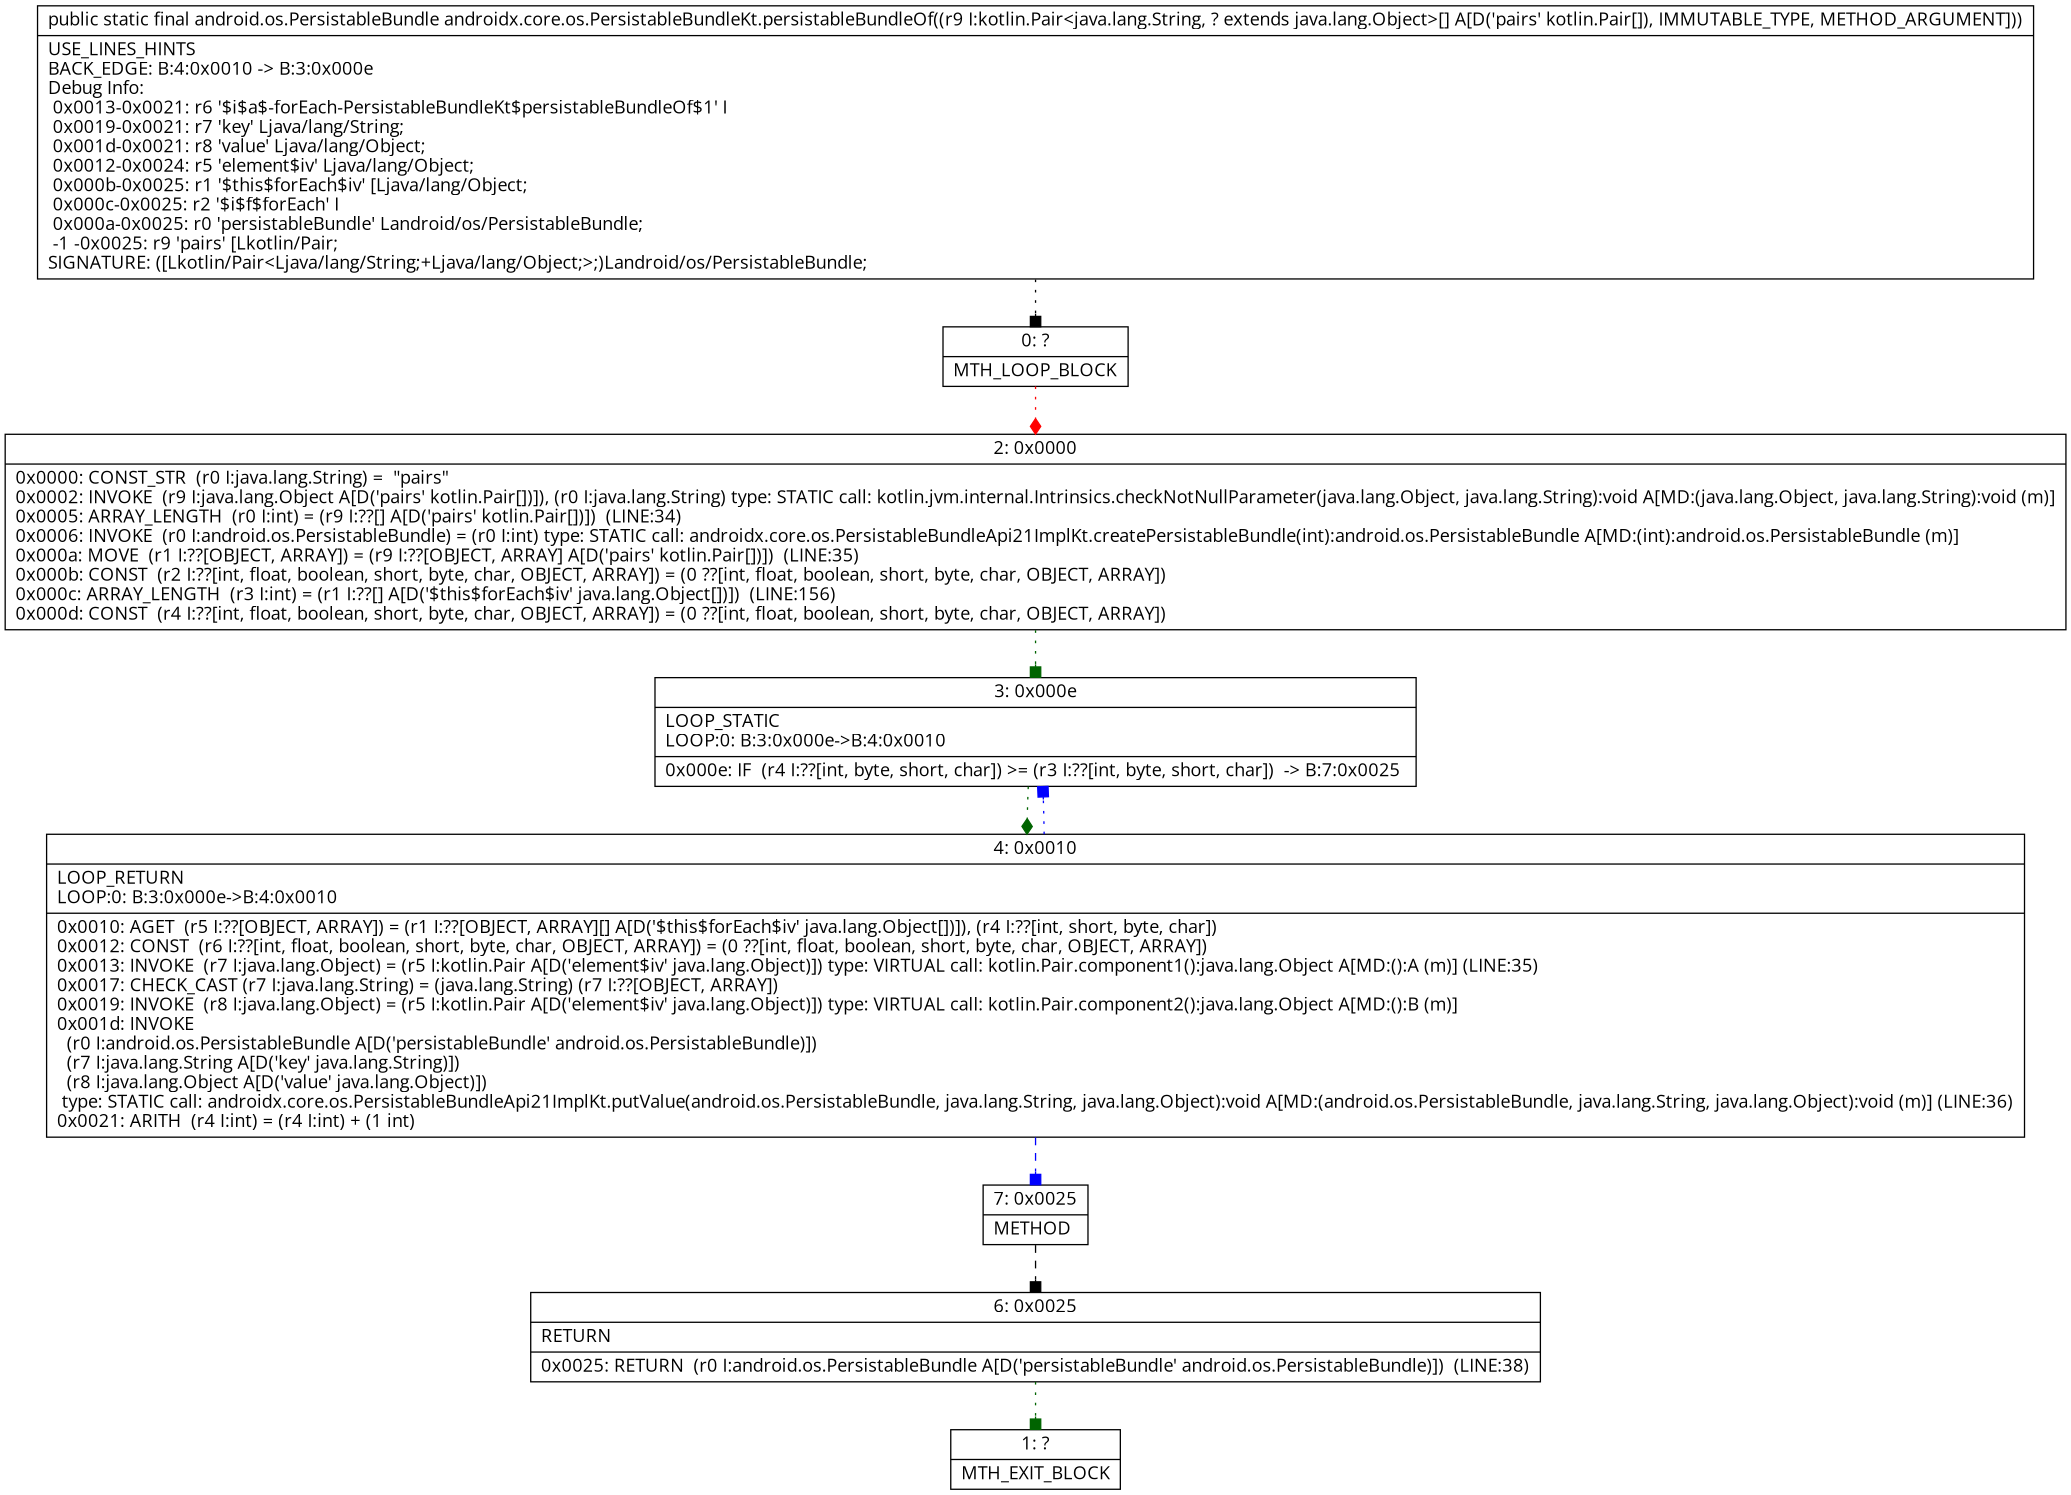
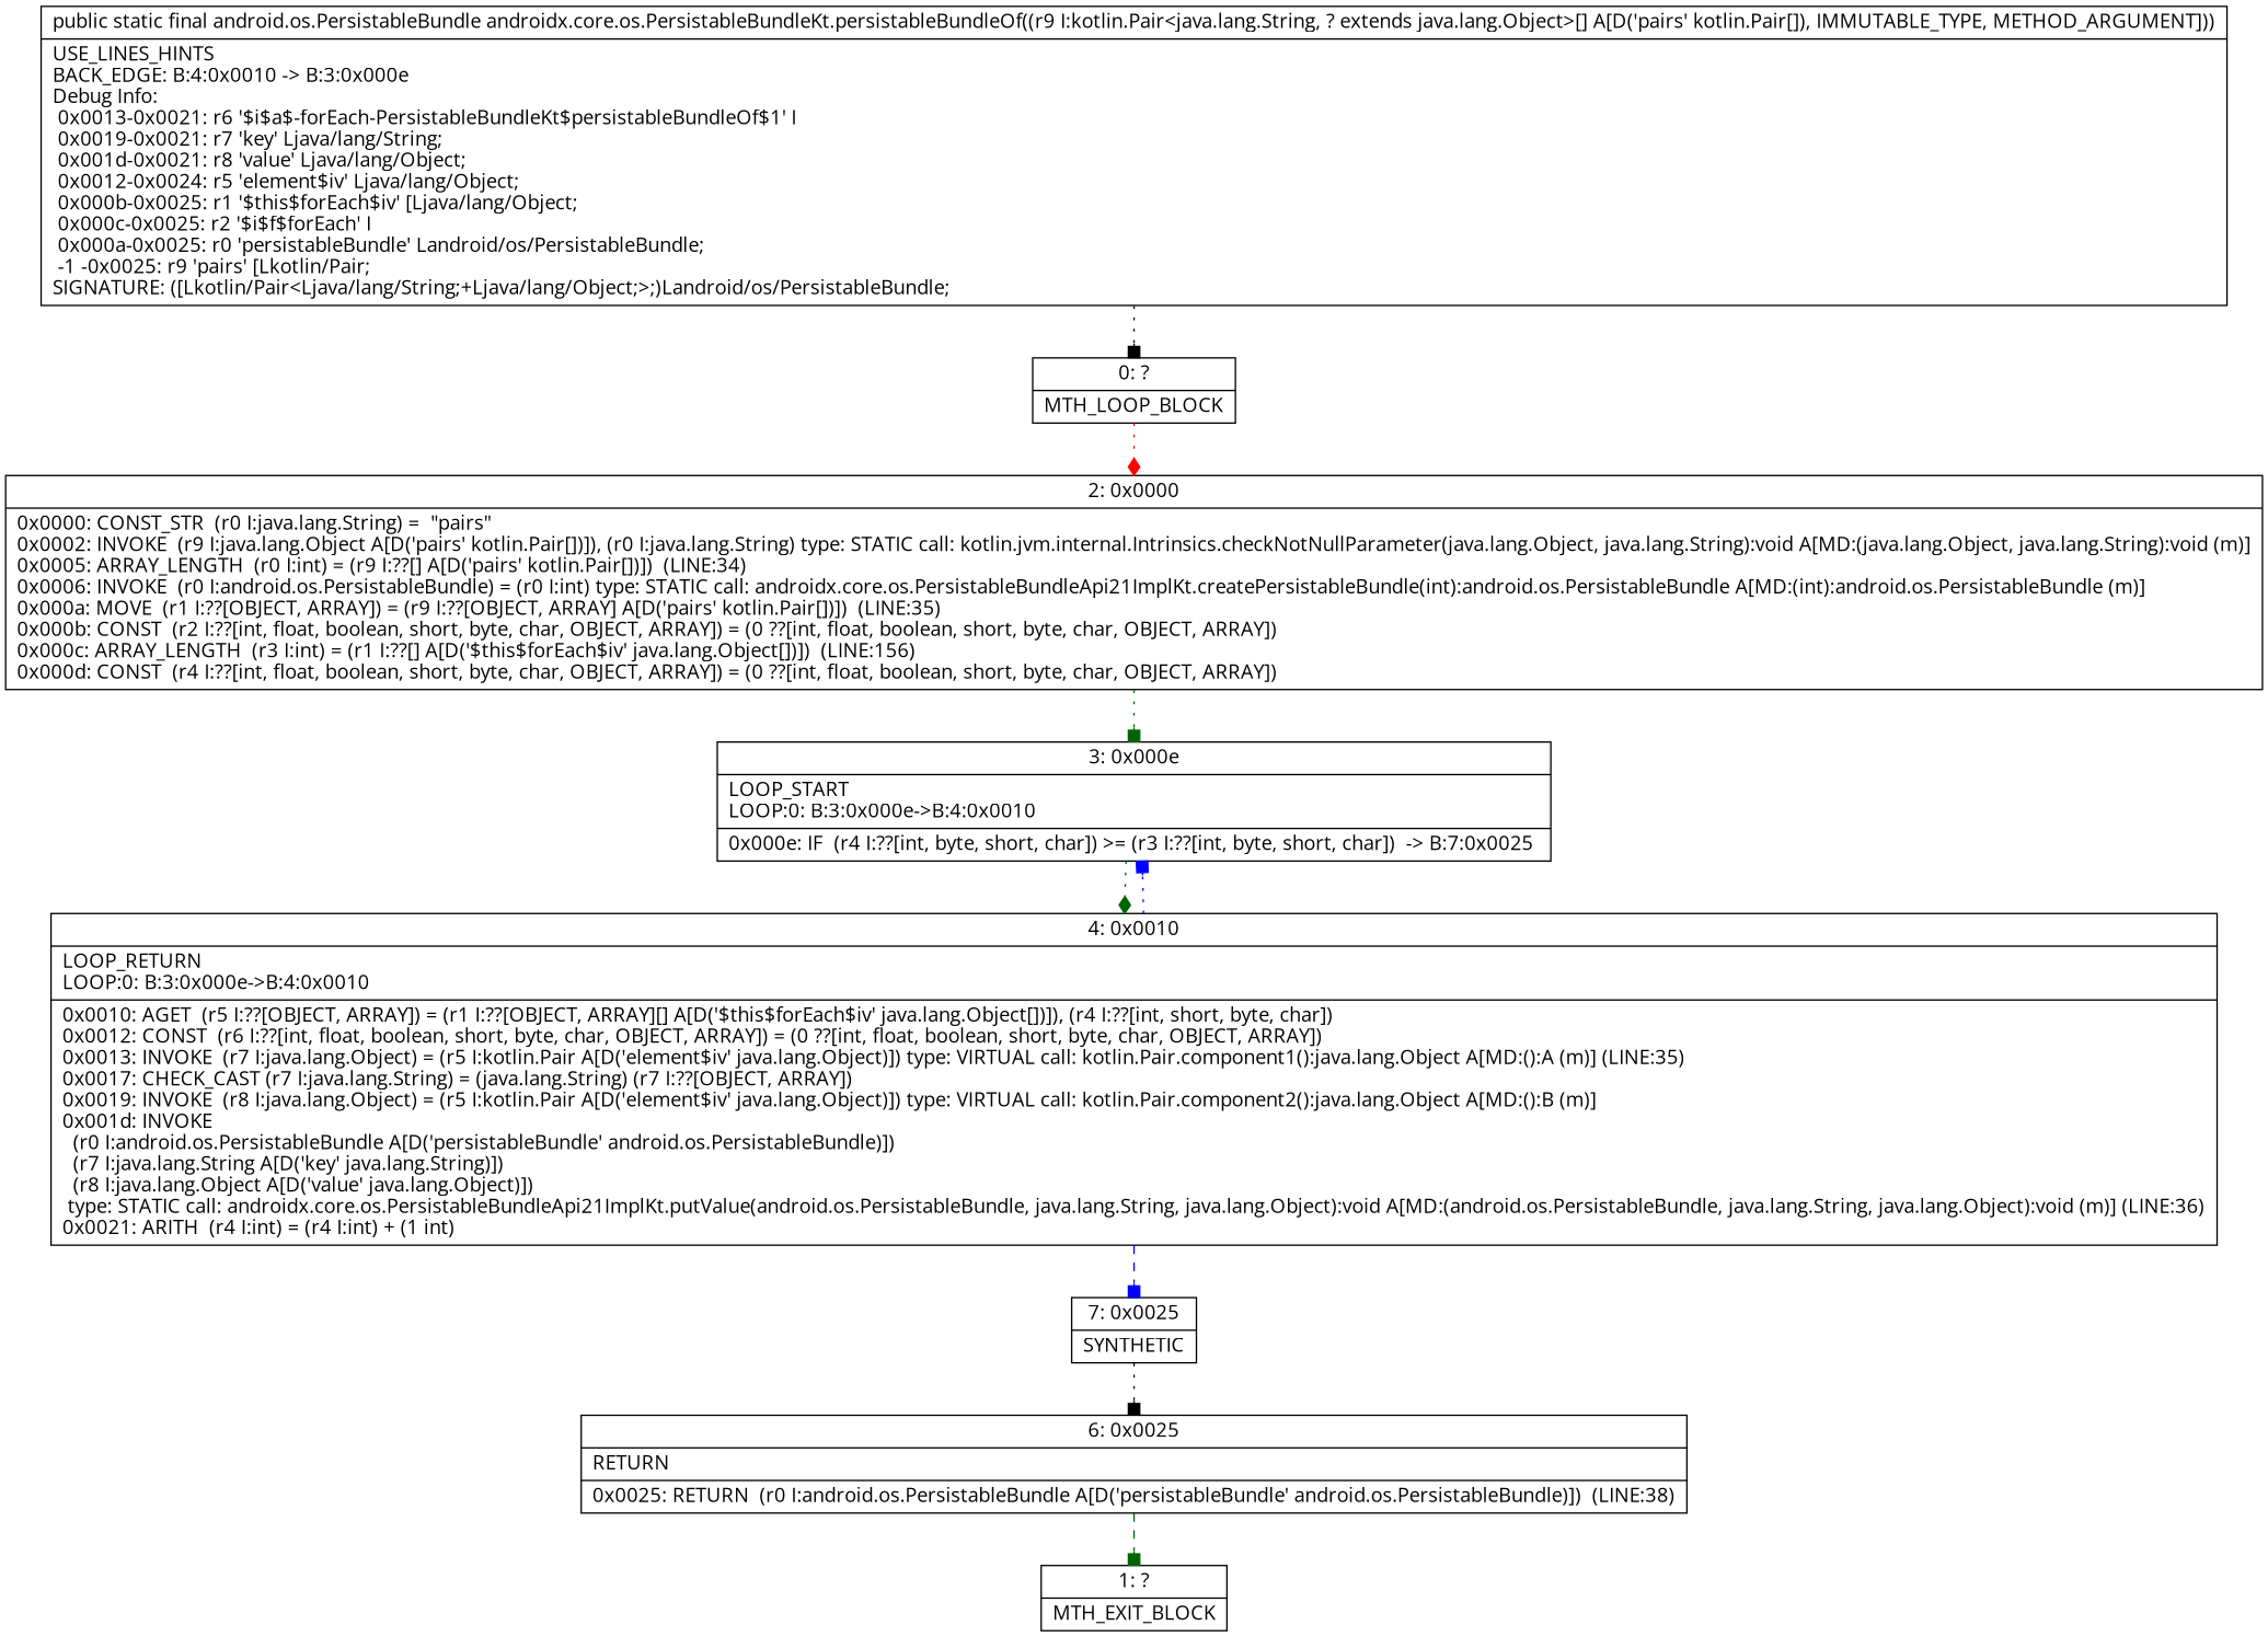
  digraph {
    fontname="Open Sans"
    node [fontname="Open Sans" shape=record]
    edge [arrowhead=box color=darkgreen fontname="Open Sans" style=dotted]
    n1 [label="{0\:\ ?|MTH_LOOP_BLOCK\l}"]
    n2 [label="{2\:\ 0x0000|0x0000: CONST_STR  (r0 I:java.lang.String) =  \"pairs\" \l0x0002: INVOKE  (r9 I:java.lang.Object A[D('pairs' kotlin.Pair[])]), (r0 I:java.lang.String) type: STATIC call: kotlin.jvm.internal.Intrinsics.checkNotNullParameter(java.lang.Object, java.lang.String):void A[MD:(java.lang.Object, java.lang.String):void (m)]\l0x0005: ARRAY_LENGTH  (r0 I:int) = (r9 I:??[] A[D('pairs' kotlin.Pair[])])  (LINE:34)\l0x0006: INVOKE  (r0 I:android.os.PersistableBundle) = (r0 I:int) type: STATIC call: androidx.core.os.PersistableBundleApi21ImplKt.createPersistableBundle(int):android.os.PersistableBundle A[MD:(int):android.os.PersistableBundle (m)]\l0x000a: MOVE  (r1 I:??[OBJECT, ARRAY]) = (r9 I:??[OBJECT, ARRAY] A[D('pairs' kotlin.Pair[])])  (LINE:35)\l0x000b: CONST  (r2 I:??[int, float, boolean, short, byte, char, OBJECT, ARRAY]) = (0 ??[int, float, boolean, short, byte, char, OBJECT, ARRAY]) \l0x000c: ARRAY_LENGTH  (r3 I:int) = (r1 I:??[] A[D('$this$forEach$iv' java.lang.Object[])])  (LINE:156)\l0x000d: CONST  (r4 I:??[int, float, boolean, short, byte, char, OBJECT, ARRAY]) = (0 ??[int, float, boolean, short, byte, char, OBJECT, ARRAY]) \l}"]
-   n3 [label="{3\:\ 0x000e|LOOP_STATIC\lLOOP:0: B:3:0x000e\-\>B:4:0x0010\l|0x000e: IF  (r4 I:??[int, byte, short, char]) \>= (r3 I:??[int, byte, short, char])  \-\> B:7:0x0025 \l}"]
+   n3 [label="{3\:\ 0x000e|LOOP_START\lLOOP:0: B:3:0x000e\-\>B:4:0x0010\l|0x000e: IF  (r4 I:??[int, byte, short, char]) \>= (r3 I:??[int, byte, short, char])  \-\> B:7:0x0025 \l}"]
    n4 [label="{4\:\ 0x0010|LOOP_RETURN\lLOOP:0: B:3:0x000e\-\>B:4:0x0010\l|0x0010: AGET  (r5 I:??[OBJECT, ARRAY]) = (r1 I:??[OBJECT, ARRAY][] A[D('$this$forEach$iv' java.lang.Object[])]), (r4 I:??[int, short, byte, char]) \l0x0012: CONST  (r6 I:??[int, float, boolean, short, byte, char, OBJECT, ARRAY]) = (0 ??[int, float, boolean, short, byte, char, OBJECT, ARRAY]) \l0x0013: INVOKE  (r7 I:java.lang.Object) = (r5 I:kotlin.Pair A[D('element$iv' java.lang.Object)]) type: VIRTUAL call: kotlin.Pair.component1():java.lang.Object A[MD:():A (m)] (LINE:35)\l0x0017: CHECK_CAST (r7 I:java.lang.String) = (java.lang.String) (r7 I:??[OBJECT, ARRAY]) \l0x0019: INVOKE  (r8 I:java.lang.Object) = (r5 I:kotlin.Pair A[D('element$iv' java.lang.Object)]) type: VIRTUAL call: kotlin.Pair.component2():java.lang.Object A[MD:():B (m)]\l0x001d: INVOKE  \l  (r0 I:android.os.PersistableBundle A[D('persistableBundle' android.os.PersistableBundle)])\l  (r7 I:java.lang.String A[D('key' java.lang.String)])\l  (r8 I:java.lang.Object A[D('value' java.lang.Object)])\l type: STATIC call: androidx.core.os.PersistableBundleApi21ImplKt.putValue(android.os.PersistableBundle, java.lang.String, java.lang.Object):void A[MD:(android.os.PersistableBundle, java.lang.String, java.lang.Object):void (m)] (LINE:36)\l0x0021: ARITH  (r4 I:int) = (r4 I:int) + (1 int) \l}"]
-   n5 [label="{7\:\ 0x0025|METHOD\l}"]
+   n5 [label="{7\:\ 0x0025|SYNTHETIC\l}"]
    n6 [label="{6\:\ 0x0025|RETURN\l|0x0025: RETURN  (r0 I:android.os.PersistableBundle A[D('persistableBundle' android.os.PersistableBundle)])  (LINE:38)\l}"]
    n7 [label="{1\:\ ?|MTH_EXIT_BLOCK\l}"]
    n8 [label="{public static final android.os.PersistableBundle androidx.core.os.PersistableBundleKt.persistableBundleOf((r9 I:kotlin.Pair\<java.lang.String, ? extends java.lang.Object\>[] A[D('pairs' kotlin.Pair[]), IMMUTABLE_TYPE, METHOD_ARGUMENT]))  | USE_LINES_HINTS\lBACK_EDGE: B:4:0x0010 \-\> B:3:0x000e\lDebug Info:\l  0x0013\-0x0021: r6 '$i$a$\-forEach\-PersistableBundleKt$persistableBundleOf$1' I\l  0x0019\-0x0021: r7 'key' Ljava\/lang\/String;\l  0x001d\-0x0021: r8 'value' Ljava\/lang\/Object;\l  0x0012\-0x0024: r5 'element$iv' Ljava\/lang\/Object;\l  0x000b\-0x0025: r1 '$this$forEach$iv' [Ljava\/lang\/Object;\l  0x000c\-0x0025: r2 '$i$f$forEach' I\l  0x000a\-0x0025: r0 'persistableBundle' Landroid\/os\/PersistableBundle;\l  \-1 \-0x0025: r9 'pairs' [Lkotlin\/Pair;\lSIGNATURE: ([Lkotlin\/Pair\<Ljava\/lang\/String;+Ljava\/lang\/Object;\>;)Landroid\/os\/PersistableBundle;\l}"]
    n1 -> n2 [arrowhead=diamond color=red]
    n2 -> n3
    n3 -> n4 [arrowhead=diamond]
    n4 -> n3 [color=blue]
    n4 -> n5 [color=blue style=dashed]
-   n5 -> n6 [color=black style=dashed]
-   n6 -> n7
+   n5 -> n6 [color=black]
+   n6 -> n7 [style=dashed]
    n8 -> n1 [color=black]
  }
